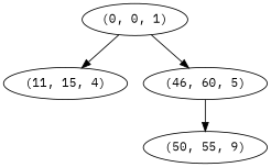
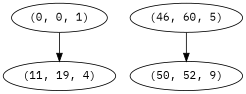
  digraph {
    fontname="IBM Plex Mono"
    node [fontname="IBM Plex Mono"]
    edge [fontname="IBM Plex Mono"]
    n1 [label="(0, 0, 1)"]
-   "(11, 15, 4)"
+   "(11, 15, 4)" [label="(11, 19, 4)"]
    "(46, 60, 5)"
-   "(50, 55, 9)"
+   "(50, 55, 9)" [label="(50, 52, 9)"]
    n1 -> "(11, 15, 4)"
-   n1 -> "(46, 60, 5)"
    "(46, 60, 5)" -> "(50, 55, 9)"
  }
